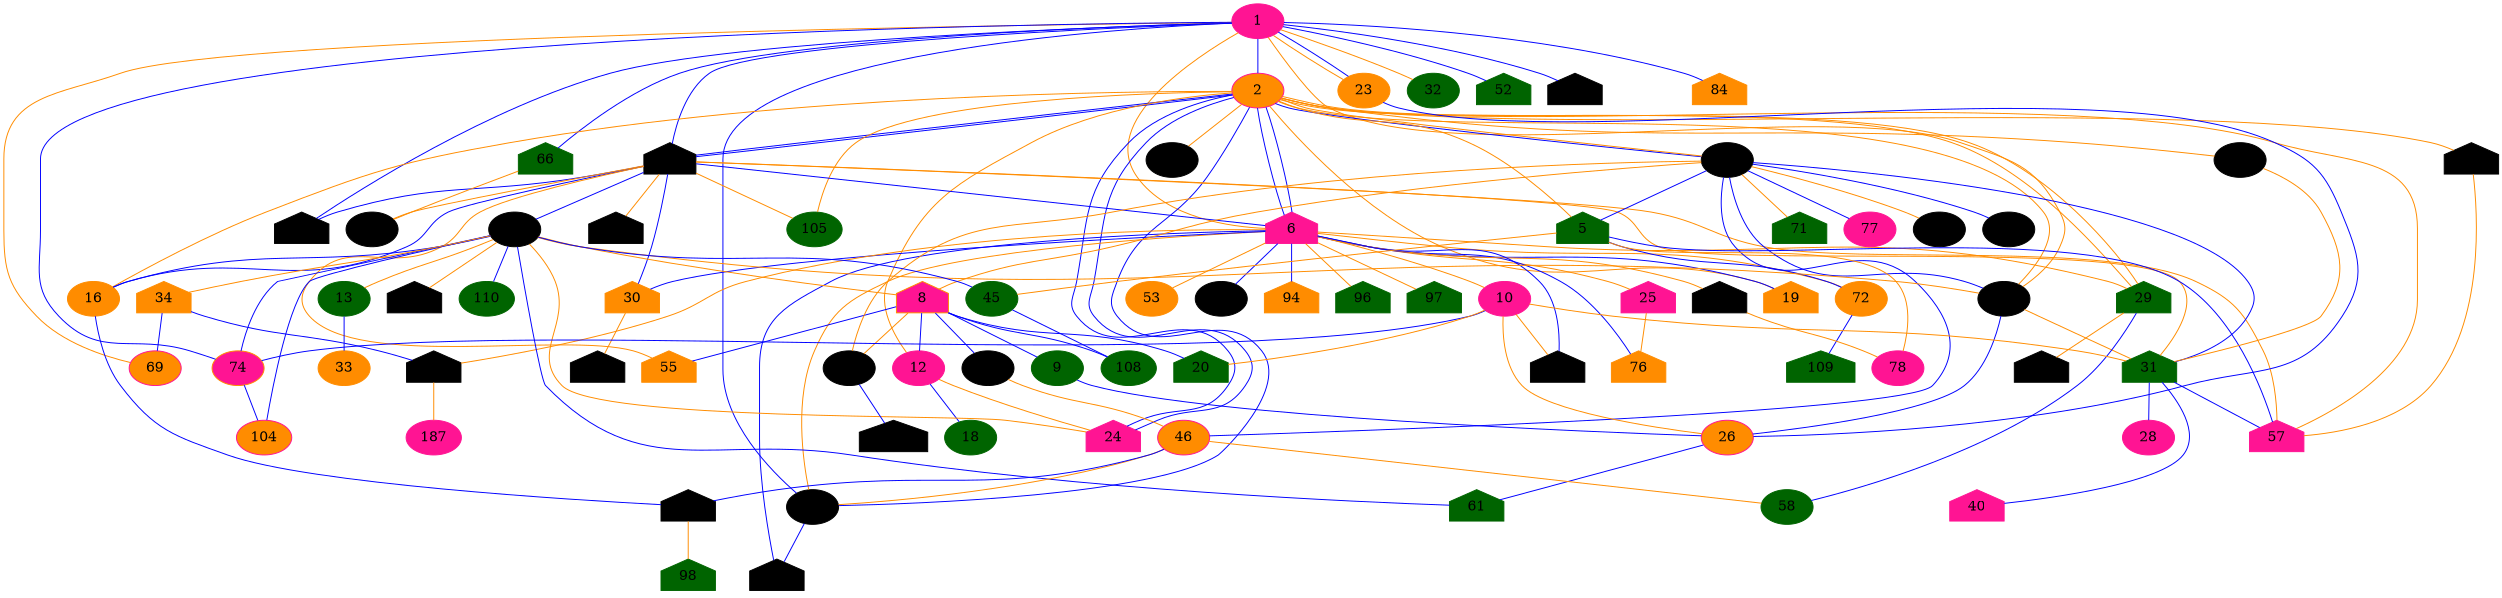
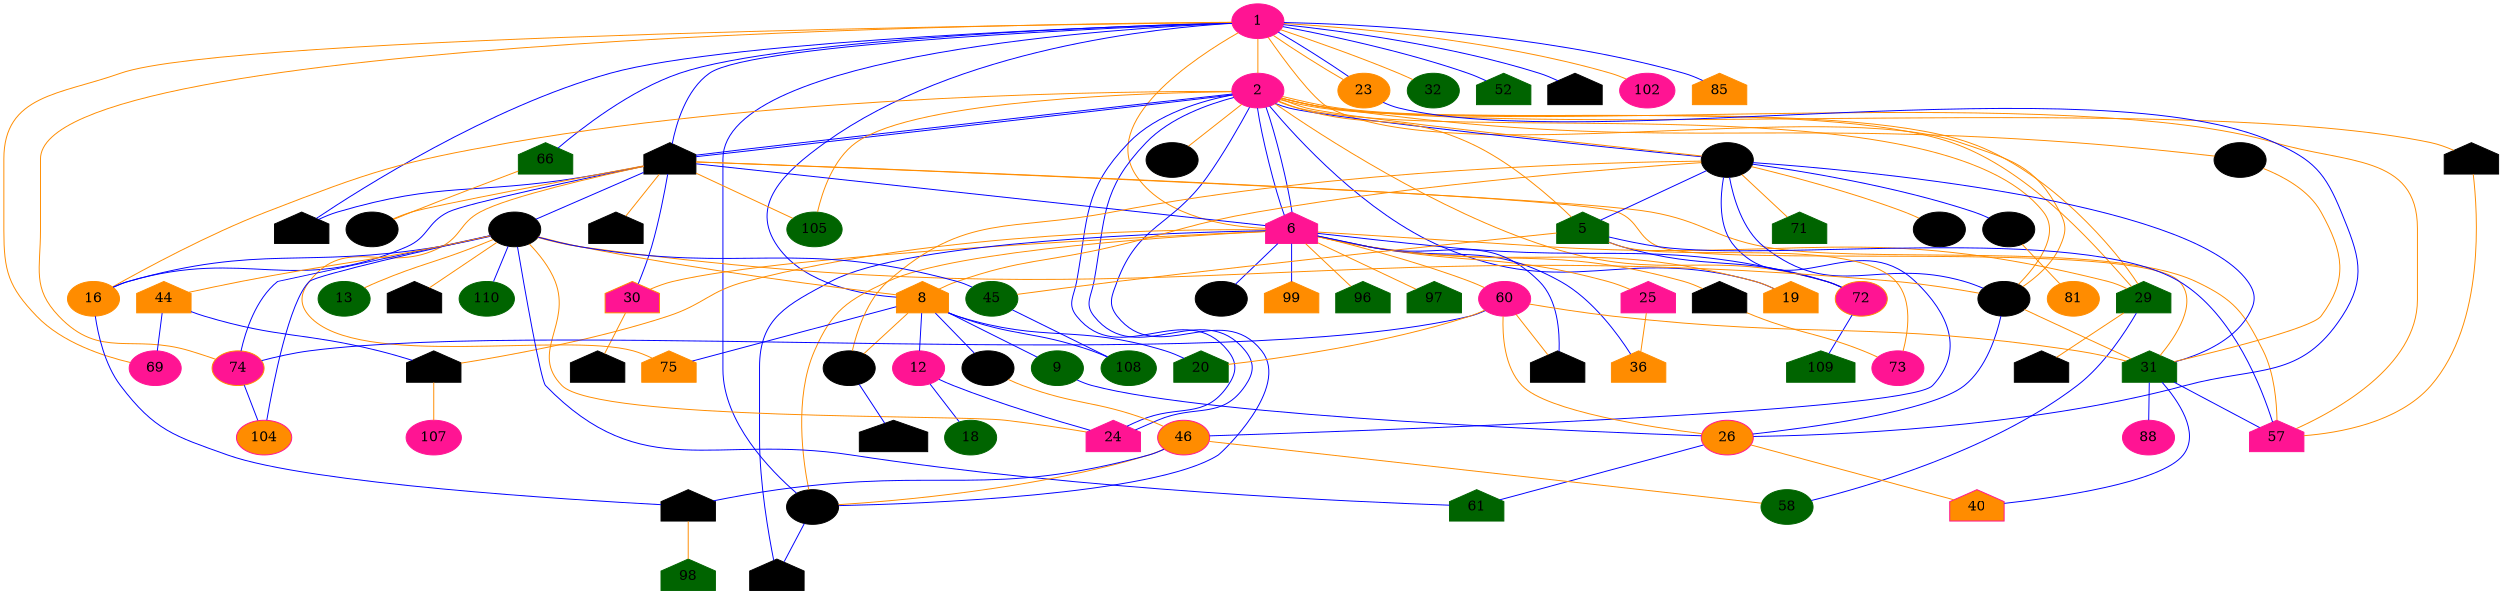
  graph {
    node [color=black shape=ellipse style=filled]
    edge [color=darkorange]
    1 [color=deeppink super="+62"]
-   2 [color=deeppink super="+76" fillcolor=darkorange]
+   2 [color=deeppink super="+76"]
    3 [shape=house super="+50"]
    6 [color=deeppink shape=house super="+91"]
-   8 [color=darkorange shape=house super="+35" fillcolor=deeppink]
+   8 [color=darkorange shape=house super="+35"]
    17
    23 [color=darkorange]
    32 [color=darkgreen]
    42 [shape=house]
    51 [super="+56"]
    52 [color=darkgreen shape=house]
    59 [shape=house]
    66 [color=darkgreen shape=house]
-   69 [color=deeppink fillcolor=darkorange]
+   69 [color=deeppink]
    74 [color=darkorange fillcolor=deeppink super="+99"]
-   84 [color=darkorange shape=house]
+   102 [color=deeppink]
+   84 [color=darkorange shape=house label=85]
    4 [super="+100"]
    5 [color=darkgreen shape=house super="+60"]
    12 [color=deeppink super="+80"]
    14 [shape=house]
    16 [color=darkorange]
    19 [color=darkorange shape=house]
    22
    24 [color=deeppink shape=house super="+73"]
    29 [color=darkgreen shape=house super="+75"]
    57 [color=deeppink shape=house super="+103"]
    95
    105 [color=darkgreen]
    7 [super="+21"]
-   30 [color=darkorange shape=house]
+   30 [color=darkorange shape=house fillcolor=deeppink]
    31 [color=darkgreen shape=house super="+39"]
-   55 [color=darkorange shape=house]
+   55 [color=darkorange shape=house label=75]
    82
    93 [shape=house]
-   72 [color=darkorange]
-   10 [color=deeppink super="+54"]
+   72 [color=darkorange fillcolor=deeppink]
+   10 [color=deeppink super="+54" label=60]
    25 [color=deeppink shape=house]
-   36 [color=darkorange shape=house label=76]
+   36 [color=darkorange shape=house]
    41 [shape=house]
    43 [shape=house]
-   53 [color=darkorange]
    65
    67 [shape=house]
    68 [shape=house]
-   94 [color=darkorange shape=house]
+   94 [color=darkorange shape=house label=99]
    96 [color=darkgreen shape=house]
    97 [color=darkgreen shape=house]
    11 [super="+79"]
    9 [color=darkgreen super="+70"]
    15 [super="+64"]
    20 [color=darkgreen shape=house]
    108 [color=darkgreen]
    26 [color=deeppink fillcolor=darkorange super="+28"]
    104 [color=deeppink fillcolor=darkorange]
    38
    46 [color=deeppink fillcolor=darkorange super="+87"]
    49
    71 [color=darkgreen shape=house]
-   77 [color=deeppink]
-   78 [color=deeppink]
+   78 [color=deeppink label=73]
    45 [color=darkgreen super="+48"]
    18 [color=darkgreen]
    63 [shape=house super="+85"]
    37 [shape=house]
    58 [color=darkgreen]
    13 [color=darkgreen]
    27 [shape=house]
-   44 [color=darkorange shape=house super="+83" label=34]
+   44 [color=darkorange shape=house super="+83"]
    61 [color=darkgreen shape=house]
    110 [color=darkgreen]
    86 [shape=house]
-   40 [color=deeppink shape=house]
-   88 [color=deeppink label=28]
+   40 [color=deeppink shape=house fillcolor=darkorange]
+   88 [color=deeppink]
    106 [shape=house]
+   81 [color=darkorange]
    109 [color=darkgreen shape=house]
-   107 [color=deeppink label=187]
-   33 [color=darkorange]
+   107 [color=deeppink]
    98 [color=darkgreen shape=house]
-   1 -- 2 [color=blue]
+   1 -- 2
    1 -- 3 [color=blue]
    1 -- 6
+   1 -- 8 [color=blue]
    1 -- 17
    1 -- 23
    1 -- 23 [color=blue]
    1 -- 32
    1 -- 42 [color=blue]
    1 -- 51 [color=blue]
    1 -- 52 [color=blue]
    1 -- 59 [color=blue]
    1 -- 66 [color=blue]
    1 -- 69
-   1 -- 74 [color=blue]
+   1 -- 74
+   1 -- 102
    1 -- 84 [color=blue]
    2 -- 3 [color=blue]
    2 -- 3 [color=blue]
    2 -- 6 [color=blue]
    2 -- 6 [color=blue]
    2 -- 17
    2 -- 51 [color=blue]
    2 -- 4 [color=blue]
    2 -- 4
    2 -- 5
-   2 -- 12
+   2 -- 72
    2 -- 14
    2 -- 16
-   2 -- 19
+   2 -- 19 [color=blue]
    2 -- 22
    2 -- 24 [color=blue weight=2]
    2 -- 24 [color=blue]
    2 -- 29
    2 -- 29
    2 -- 57
    2 -- 95
    2 -- 105
    3 -- 6 [color=blue]
    3 -- 42 [color=blue]
    3 -- 16 [color=blue]
    3 -- 57
    3 -- 105
    3 -- 7 [color=blue]
    3 -- 30 [color=blue]
    3 -- 31
    3 -- 55
    3 -- 82
    3 -- 93
    6 -- 51
-   6 -- 19 [color=blue]
+   6 -- 19
    6 -- 29
-   6 -- 30 [color=blue]
-   6 -- 72
+   6 -- 30
+   6 -- 72 [color=blue]
    6 -- 10
    6 -- 25
    6 -- 36 [color=blue]
    6 -- 41
    6 -- 43 [color=blue]
-   6 -- 53
    6 -- 65 [color=blue]
    6 -- 67
    6 -- 68 [color=blue]
    6 -- 94 [color=blue]
    6 -- 96
    6 -- 97
    8 -- 12 [color=blue]
    8 -- 55 [color=blue]
    8 -- 11
    8 -- 9 [color=blue]
    8 -- 15 [color=blue]
    8 -- 20 [color=blue]
    8 -- 108 [color=blue]
    17 -- 31
    17 -- 26 [color=blue]
    23 -- 26 [color=blue]
    51 -- 68 [color=blue]
    66 -- 82
    74 -- 104 [color=blue]
    4 -- 8
    4 -- 17 [color=blue]
    4 -- 5 [color=blue]
    4 -- 31 [color=blue]
    4 -- 11
    4 -- 38 [color=blue]
    4 -- 46 [color=blue]
    4 -- 49
    4 -- 71
-   4 -- 77 [color=blue]
    5 -- 57 [color=blue]
    5 -- 72 [color=blue]
    5 -- 78
    5 -- 45
-   12 -- 24
+   12 -- 24 [color=blue]
    12 -- 18 [color=blue]
    14 -- 57
    16 -- 63 [color=blue]
    22 -- 31
    29 -- 37
    29 -- 58 [color=blue]
    7 -- 8
    7 -- 17
    7 -- 74 [color=blue]
    7 -- 16 [color=blue]
    7 -- 24
    7 -- 104 [color=blue]
    7 -- 45 [color=blue]
    7 -- 13
    7 -- 27
    7 -- 44
    7 -- 61 [color=blue]
    7 -- 110 [color=blue]
    30 -- 86
    31 -- 57 [color=blue]
    31 -- 40 [color=blue]
    31 -- 88 [color=blue]
    72 -- 109 [color=blue]
    10 -- 74 [color=blue]
    10 -- 31
    10 -- 43
    10 -- 20
    10 -- 26
    25 -- 36
    41 -- 78
    67 -- 107
    11 -- 106 [color=blue]
    9 -- 26 [color=blue]
    15 -- 46
    26 -- 61 [color=blue]
+   26 -- 40
+   38 -- 81
    46 -- 51
    46 -- 63 [color=blue]
    46 -- 58
    45 -- 108 [color=blue]
    63 -- 98
-   13 -- 33 [color=blue]
    44 -- 69 [color=blue]
    44 -- 67 [color=blue]
  }
